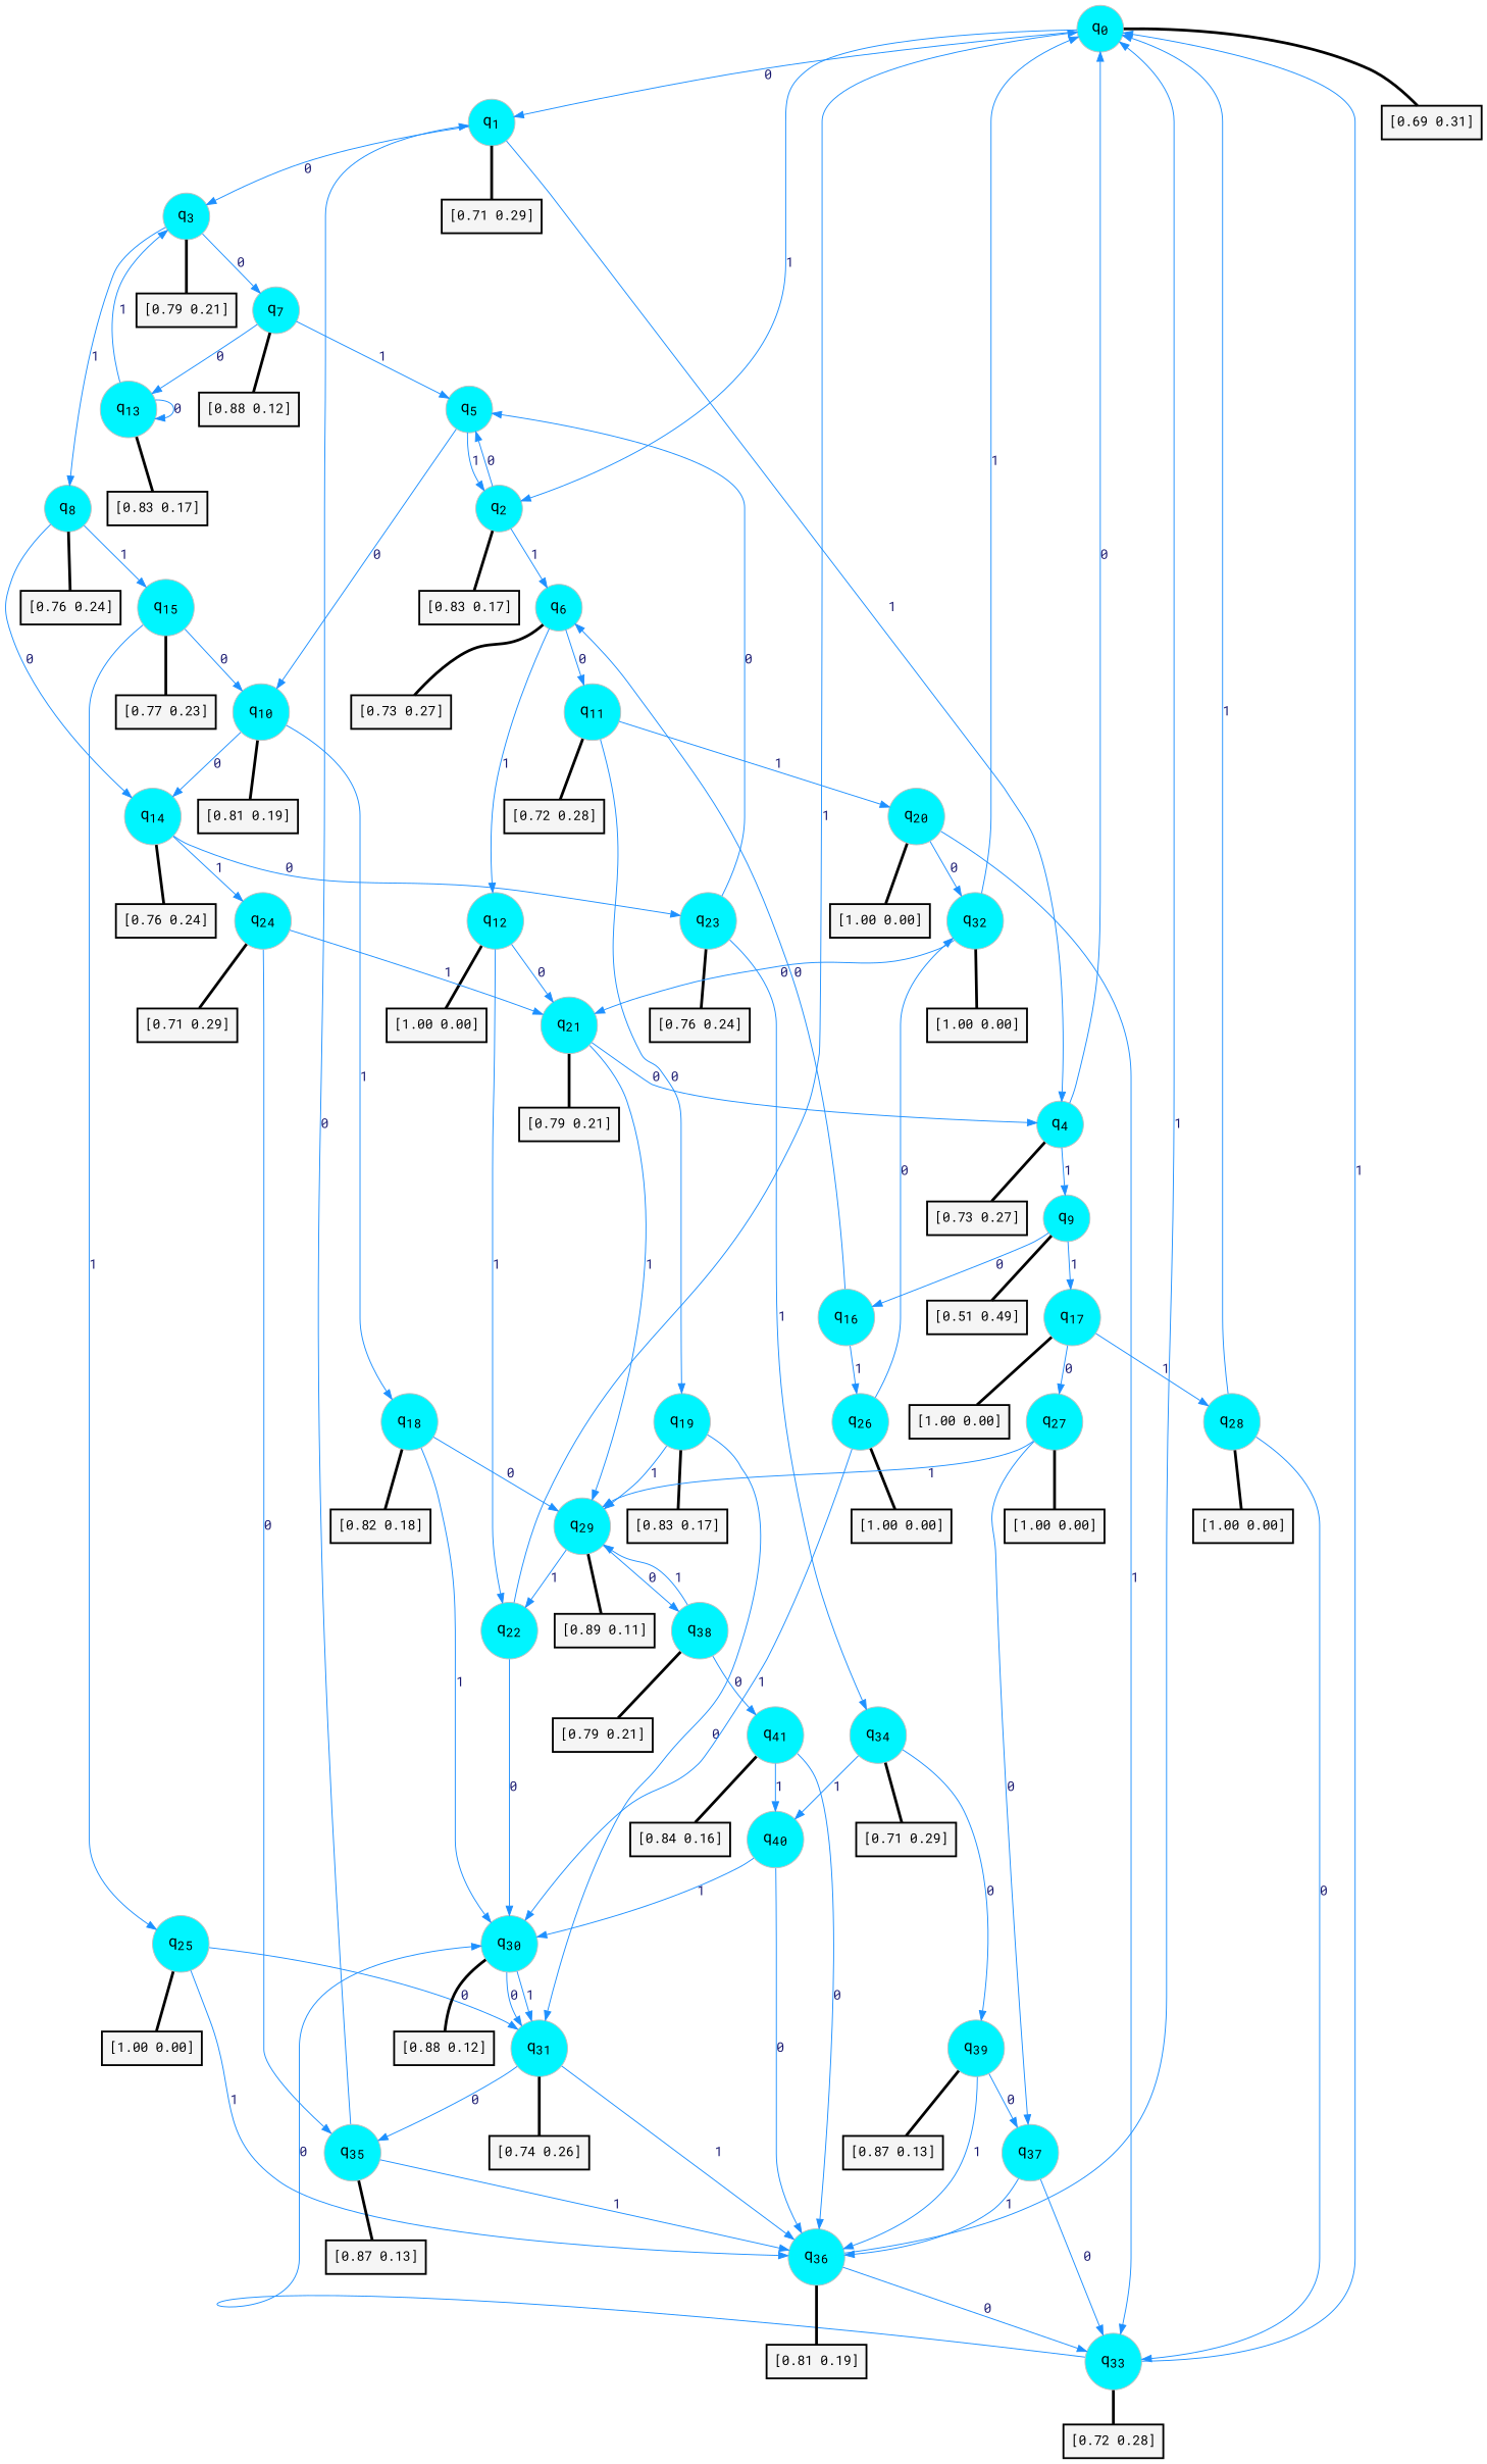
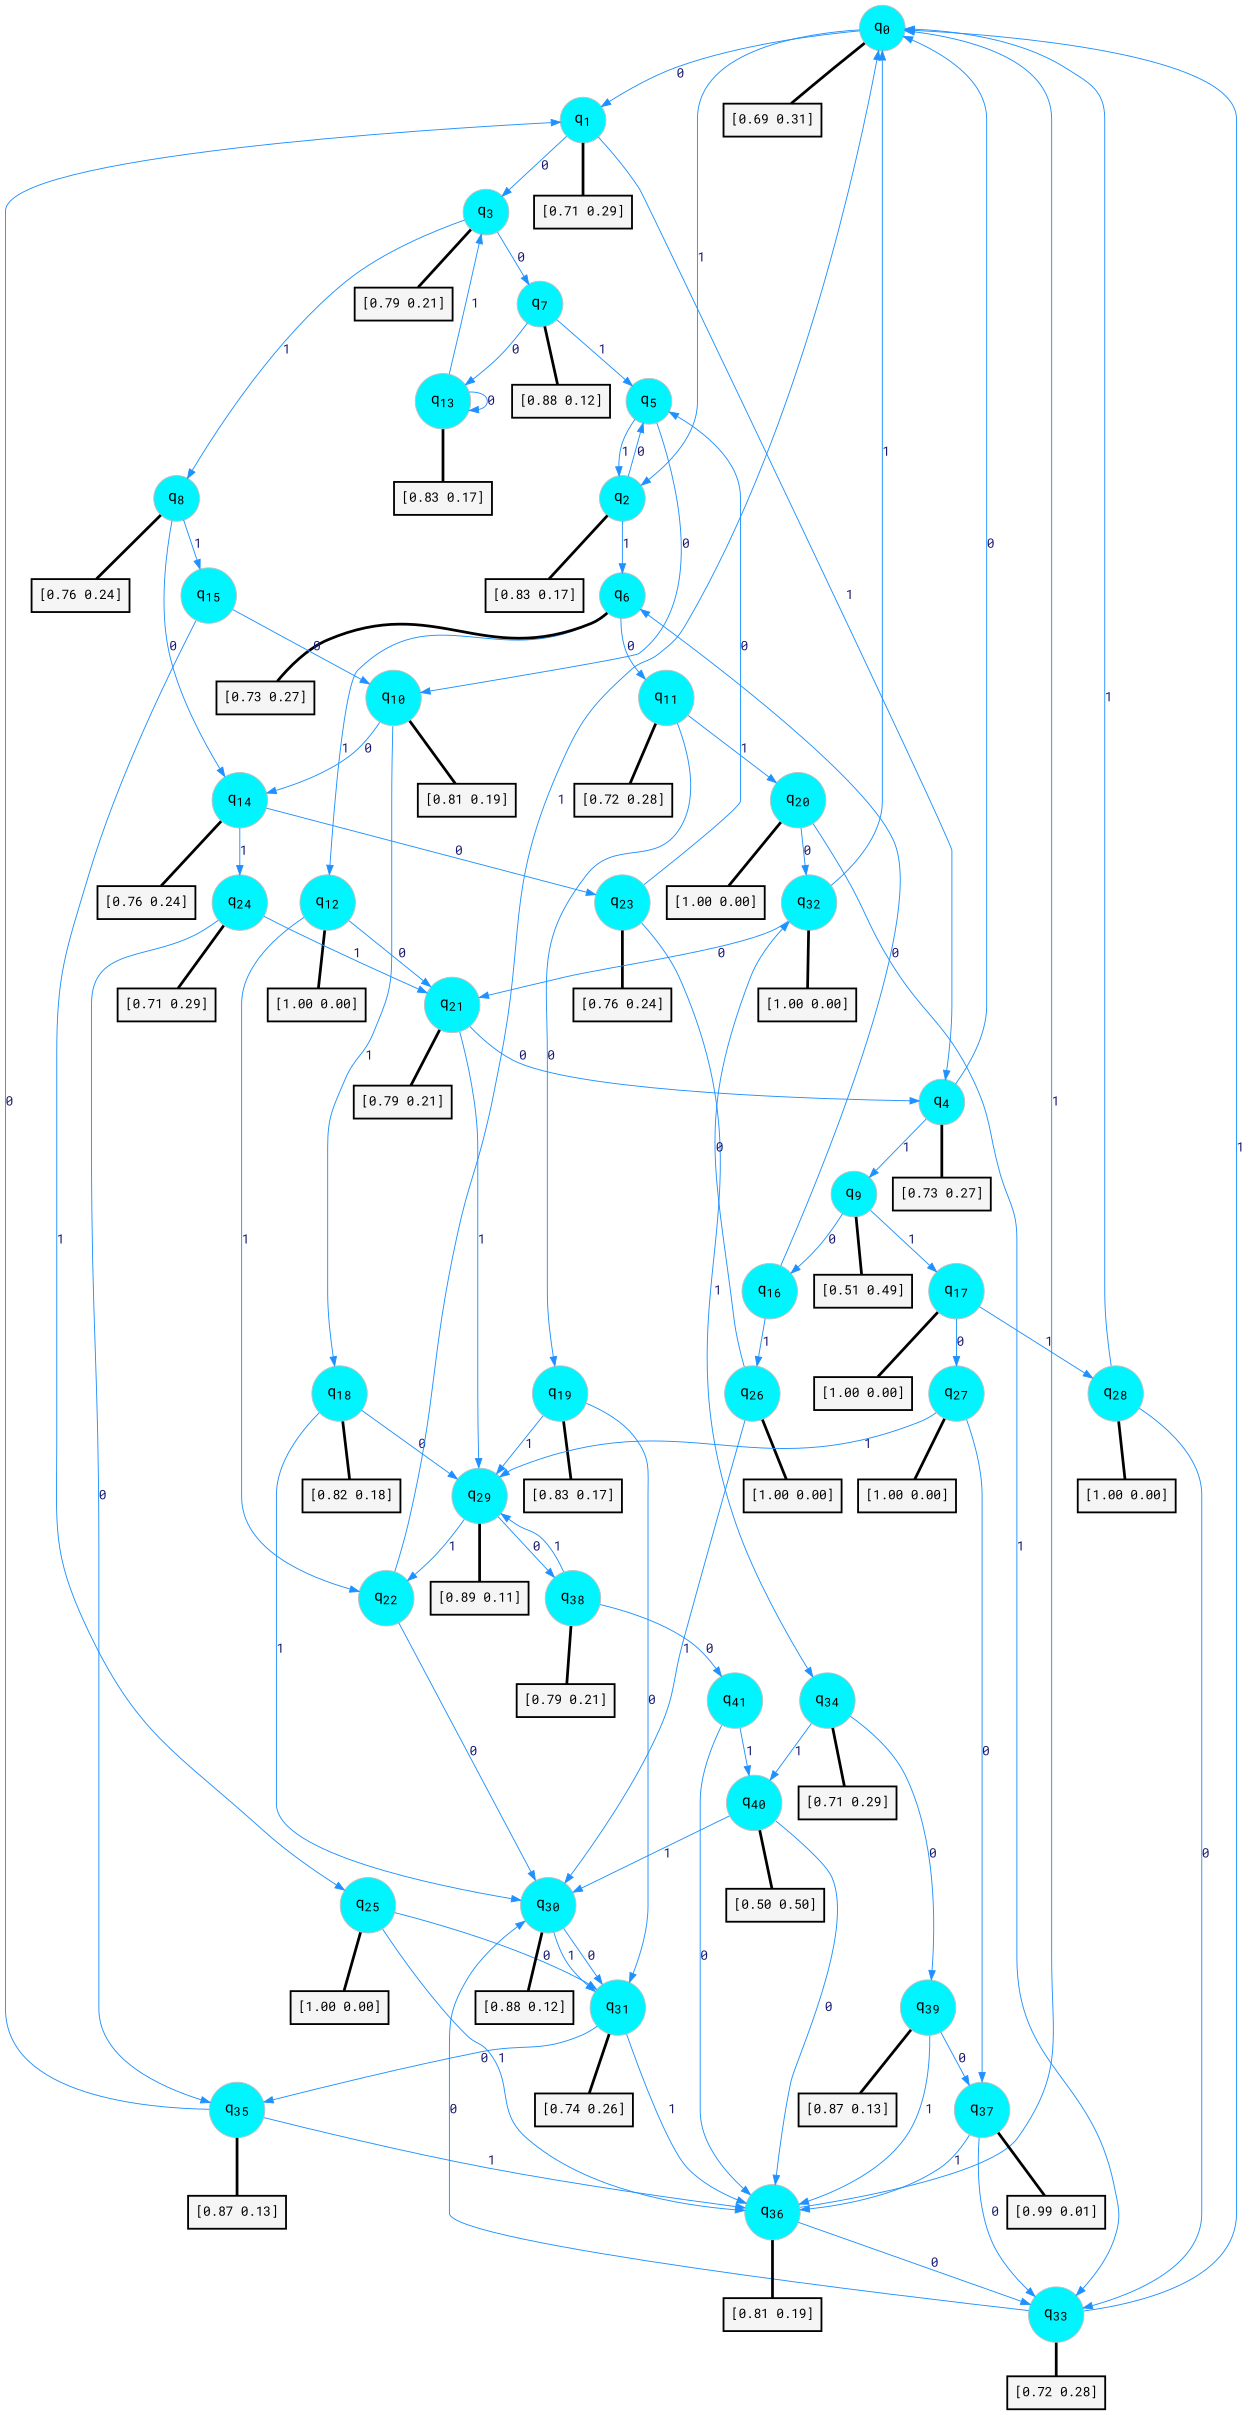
  digraph {
    fontname="Roboto Mono"
    rankdir=TD
    node [color=gray fillcolor=turquoise1 fontcolor=black fontname="Roboto Mono" fontsize=16 fontweight=bold shape=circle style=filled]
    edge [arrowsize=1 color=dodgerblue1 fontcolor=midnightblue fontname="Roboto Mono" fontweight=bold penwidth=1 style=solid weight=20]
    n1 [label=<q<SUB>0</SUB>>]
    n2 [label=<q<SUB>1</SUB>>]
    n3 [label=<q<SUB>2</SUB>>]
    n4 [color=black fillcolor=whitesmoke fontsize=14 label="[0.69 0.31]" penwidth=2 shape=box]
    n5 [label=<q<SUB>3</SUB>>]
    n6 [label=<q<SUB>4</SUB>>]
    n7 [color=black fillcolor=whitesmoke fontsize=14 label="[0.71 0.29]" penwidth=2 shape=box]
    n8 [label=<q<SUB>5</SUB>>]
    n9 [label=<q<SUB>6</SUB>>]
    n10 [color=black fillcolor=whitesmoke fontsize=14 label="[0.83 0.17]" penwidth=2 shape=box]
    n11 [label=<q<SUB>7</SUB>>]
    n12 [label=<q<SUB>8</SUB>>]
    n13 [color=black fillcolor=whitesmoke fontsize=14 label="[0.79 0.21]" penwidth=2 shape=box]
    n14 [label=<q<SUB>9</SUB>>]
    n15 [color=black fillcolor=whitesmoke fontsize=14 label="[0.73 0.27]" penwidth=2 shape=box]
    n16 [label=<q<SUB>10</SUB>>]
    n17 [label=<q<SUB>11</SUB>>]
    n18 [label=<q<SUB>12</SUB>>]
    n19 [color=black fillcolor=whitesmoke fontsize=14 label="[0.73 0.27]" penwidth=2 shape=box]
    n20 [label=<q<SUB>13</SUB>>]
    n21 [color=black fillcolor=whitesmoke fontsize=14 label="[0.88 0.12]" penwidth=2 shape=box]
    n22 [label=<q<SUB>14</SUB>>]
    n23 [label=<q<SUB>15</SUB>>]
    n24 [color=black fillcolor=whitesmoke fontsize=14 label="[0.76 0.24]" penwidth=2 shape=box]
    n25 [label=<q<SUB>16</SUB>>]
    n26 [label=<q<SUB>17</SUB>>]
    n27 [color=black fillcolor=whitesmoke fontsize=14 label="[0.51 0.49]" penwidth=2 shape=box]
    n28 [label=<q<SUB>18</SUB>>]
    n29 [color=black fillcolor=whitesmoke fontsize=14 label="[0.81 0.19]" penwidth=2 shape=box]
    n30 [label=<q<SUB>19</SUB>>]
    n31 [label=<q<SUB>20</SUB>>]
    n32 [color=black fillcolor=whitesmoke fontsize=14 label="[0.72 0.28]" penwidth=2 shape=box]
    n33 [label=<q<SUB>21</SUB>>]
    n34 [label=<q<SUB>22</SUB>>]
    n35 [color=black fillcolor=whitesmoke fontsize=14 label="[1.00 0.00]" penwidth=2 shape=box]
    n36 [color=black fillcolor=whitesmoke fontsize=14 label="[0.83 0.17]" penwidth=2 shape=box]
    n37 [label=<q<SUB>23</SUB>>]
    n38 [label=<q<SUB>24</SUB>>]
    n39 [color=black fillcolor=whitesmoke fontsize=14 label="[0.76 0.24]" penwidth=2 shape=box]
    n40 [label=<q<SUB>25</SUB>>]
-   n41 [color=black fillcolor=whitesmoke fontsize=14 label="[0.77 0.23]" penwidth=2 shape=box]
    n42 [label=<q<SUB>26</SUB>>]
    n43 [label=<q<SUB>27</SUB>>]
    n44 [label=<q<SUB>28</SUB>>]
    n45 [color=black fillcolor=whitesmoke fontsize=14 label="[1.00 0.00]" penwidth=2 shape=box]
    n46 [label=<q<SUB>29</SUB>>]
    n47 [label=<q<SUB>30</SUB>>]
    n48 [color=black fillcolor=whitesmoke fontsize=14 label="[0.82 0.18]" penwidth=2 shape=box]
    n49 [label=<q<SUB>31</SUB>>]
    n50 [color=black fillcolor=whitesmoke fontsize=14 label="[0.83 0.17]" penwidth=2 shape=box]
    n51 [label=<q<SUB>32</SUB>>]
    n52 [label=<q<SUB>33</SUB>>]
    n53 [color=black fillcolor=whitesmoke fontsize=14 label="[1.00 0.00]" penwidth=2 shape=box]
    n54 [color=black fillcolor=whitesmoke fontsize=14 label="[0.79 0.21]" penwidth=2 shape=box]
    n55 [label=<q<SUB>34</SUB>>]
    n56 [color=black fillcolor=whitesmoke fontsize=14 label="[0.76 0.24]" penwidth=2 shape=box]
    n57 [label=<q<SUB>35</SUB>>]
    n58 [color=black fillcolor=whitesmoke fontsize=14 label="[0.71 0.29]" penwidth=2 shape=box]
    n59 [label=<q<SUB>36</SUB>>]
    n60 [color=black fillcolor=whitesmoke fontsize=14 label="[1.00 0.00]" penwidth=2 shape=box]
    n61 [color=black fillcolor=whitesmoke fontsize=14 label="[1.00 0.00]" penwidth=2 shape=box]
    n62 [label=<q<SUB>37</SUB>>]
    n63 [color=black fillcolor=whitesmoke fontsize=14 label="[1.00 0.00]" penwidth=2 shape=box]
    n64 [color=black fillcolor=whitesmoke fontsize=14 label="[1.00 0.00]" penwidth=2 shape=box]
    n65 [label=<q<SUB>38</SUB>>]
    n66 [color=black fillcolor=whitesmoke fontsize=14 label="[0.89 0.11]" penwidth=2 shape=box]
    n67 [color=black fillcolor=whitesmoke fontsize=14 label="[0.88 0.12]" penwidth=2 shape=box]
    n68 [color=black fillcolor=whitesmoke fontsize=14 label="[0.74 0.26]" penwidth=2 shape=box]
    n69 [color=black fillcolor=whitesmoke fontsize=14 label="[1.00 0.00]" penwidth=2 shape=box]
    n70 [color=black fillcolor=whitesmoke fontsize=14 label="[0.72 0.28]" penwidth=2 shape=box]
    n71 [label=<q<SUB>39</SUB>>]
    n72 [label=<q<SUB>40</SUB>>]
    n73 [color=black fillcolor=whitesmoke fontsize=14 label="[0.71 0.29]" penwidth=2 shape=box]
    n74 [color=black fillcolor=whitesmoke fontsize=14 label="[0.87 0.13]" penwidth=2 shape=box]
    n75 [color=black fillcolor=whitesmoke fontsize=14 label="[0.81 0.19]" penwidth=2 shape=box]
+   n76 [color=black fillcolor=whitesmoke fontsize=14 label="[0.99 0.01]" penwidth=2 shape=box]
    n77 [label=<q<SUB>41</SUB>>]
    n78 [color=black fillcolor=whitesmoke fontsize=14 label="[0.79 0.21]" penwidth=2 shape=box]
    n79 [color=black fillcolor=whitesmoke fontsize=14 label="[0.87 0.13]" penwidth=2 shape=box]
-   n81 [color=black fillcolor=whitesmoke fontsize=14 label="[0.84 0.16]" penwidth=2 shape=box]
+   n80 [color=black fillcolor=whitesmoke fontsize=14 label="[0.50 0.50]" penwidth=2 shape=box]
    n1 -> n2 [label=0]
    n1 -> n3 [label=1]
    n1 -> n4 [arrowhead=none color=black penwidth=3]
    n2 -> n5 [label=0]
    n2 -> n6 [label=1]
    n2 -> n7 [arrowhead=none color=black penwidth=3]
    n3 -> n8 [label=0]
    n3 -> n9 [label=1]
    n3 -> n10 [arrowhead=none color=black penwidth=3]
    n5 -> n11 [label=0]
    n5 -> n12 [label=1]
    n5 -> n13 [arrowhead=none color=black penwidth=3]
    n6 -> n1 [label=0]
    n6 -> n14 [label=1]
    n6 -> n15 [arrowhead=none color=black penwidth=3]
    n8 -> n3 [label=1]
    n8 -> n16 [label=0]
    n9 -> n17 [label=0]
    n9 -> n18 [label=1]
    n9 -> n19 [arrowhead=none color=black penwidth=3]
    n11 -> n8 [label=1]
    n11 -> n20 [label=0]
    n11 -> n21 [arrowhead=none color=black penwidth=3]
    n12 -> n22 [label=0]
    n12 -> n23 [label=1]
    n12 -> n24 [arrowhead=none color=black penwidth=3]
    n14 -> n25 [label=0]
    n14 -> n26 [label=1]
    n14 -> n27 [arrowhead=none color=black penwidth=3]
    n16 -> n22 [label=0]
    n16 -> n28 [label=1]
    n16 -> n29 [arrowhead=none color=black penwidth=3]
    n17 -> n30 [label=0]
    n17 -> n31 [label=1]
    n17 -> n32 [arrowhead=none color=black penwidth=3]
    n18 -> n33 [label=0]
    n18 -> n34 [label=1]
    n18 -> n35 [arrowhead=none color=black penwidth=3]
    n20 -> n5 [label=1]
    n20 -> n20 [label=0]
    n20 -> n36 [arrowhead=none color=black penwidth=3]
    n22 -> n37 [label=0]
    n22 -> n38 [label=1]
    n22 -> n39 [arrowhead=none color=black penwidth=3]
    n23 -> n16 [label=0]
    n23 -> n40 [label=1]
-   n23 -> n41 [arrowhead=none color=black penwidth=3]
    n25 -> n9 [label=0]
    n25 -> n42 [label=1]
    n26 -> n43 [label=0]
    n26 -> n44 [label=1]
    n26 -> n45 [arrowhead=none color=black penwidth=3]
    n28 -> n46 [label=0]
    n28 -> n47 [label=1]
    n28 -> n48 [arrowhead=none color=black penwidth=3]
    n30 -> n46 [label=1]
    n30 -> n49 [label=0]
    n30 -> n50 [arrowhead=none color=black penwidth=3]
    n31 -> n51 [label=0]
    n31 -> n52 [label=1]
    n31 -> n53 [arrowhead=none color=black penwidth=3]
    n33 -> n6 [label=0]
    n33 -> n46 [label=1]
    n33 -> n54 [arrowhead=none color=black penwidth=3]
    n34 -> n1 [label=1]
    n34 -> n47 [label=0]
    n37 -> n8 [label=0]
    n37 -> n55 [label=1]
    n37 -> n56 [arrowhead=none color=black penwidth=3]
    n38 -> n33 [label=1]
    n38 -> n57 [label=0]
    n38 -> n58 [arrowhead=none color=black penwidth=3]
    n40 -> n49 [label=0]
    n40 -> n59 [label=1]
    n40 -> n60 [arrowhead=none color=black penwidth=3]
    n42 -> n47 [label=1]
    n42 -> n51 [label=0]
    n42 -> n61 [arrowhead=none color=black penwidth=3]
    n43 -> n46 [label=1]
    n43 -> n62 [label=0]
    n43 -> n63 [arrowhead=none color=black penwidth=3]
    n44 -> n1 [label=1]
    n44 -> n52 [label=0]
    n44 -> n64 [arrowhead=none color=black penwidth=3]
    n46 -> n34 [label=1]
    n46 -> n65 [label=0]
    n46 -> n66 [arrowhead=none color=black penwidth=3]
    n47 -> n49 [label=0]
    n47 -> n49 [label=1]
    n47 -> n67 [arrowhead=none color=black penwidth=3]
    n49 -> n57 [label=0]
    n49 -> n59 [label=1]
    n49 -> n68 [arrowhead=none color=black penwidth=3]
    n51 -> n1 [label=1]
    n51 -> n33 [label=0]
    n51 -> n69 [arrowhead=none color=black penwidth=3]
    n52 -> n1 [label=1]
    n52 -> n47 [label=0]
    n52 -> n70 [arrowhead=none color=black penwidth=3]
    n55 -> n71 [label=0]
    n55 -> n72 [label=1]
    n55 -> n73 [arrowhead=none color=black penwidth=3]
    n57 -> n2 [label=0]
    n57 -> n59 [label=1]
    n57 -> n74 [arrowhead=none color=black penwidth=3]
    n59 -> n1 [label=1]
    n59 -> n52 [label=0]
    n59 -> n75 [arrowhead=none color=black penwidth=3]
    n62 -> n52 [label=0]
    n62 -> n59 [label=1]
+   n62 -> n76 [arrowhead=none color=black penwidth=3]
    n65 -> n46 [label=1]
    n65 -> n77 [label=0]
    n65 -> n78 [arrowhead=none color=black penwidth=3]
    n71 -> n59 [label=1]
    n71 -> n62 [label=0]
    n71 -> n79 [arrowhead=none color=black penwidth=3]
    n72 -> n47 [label=1]
    n72 -> n59 [label=0]
+   n72 -> n80 [arrowhead=none color=black penwidth=3]
    n77 -> n59 [label=0]
    n77 -> n72 [label=1]
-   n77 -> n81 [arrowhead=none color=black penwidth=3]
  }
